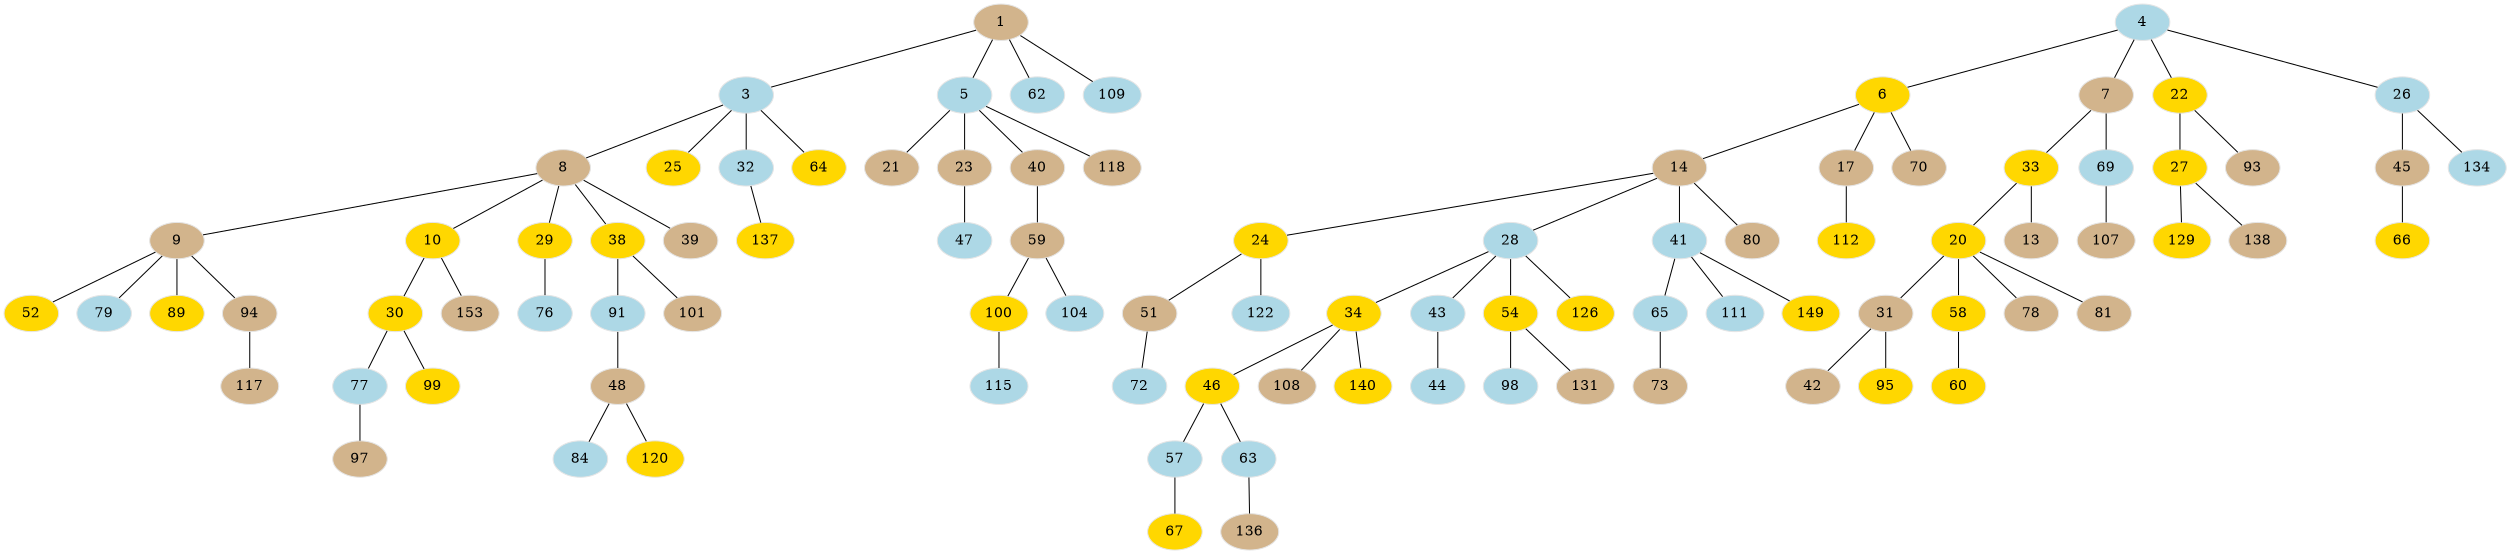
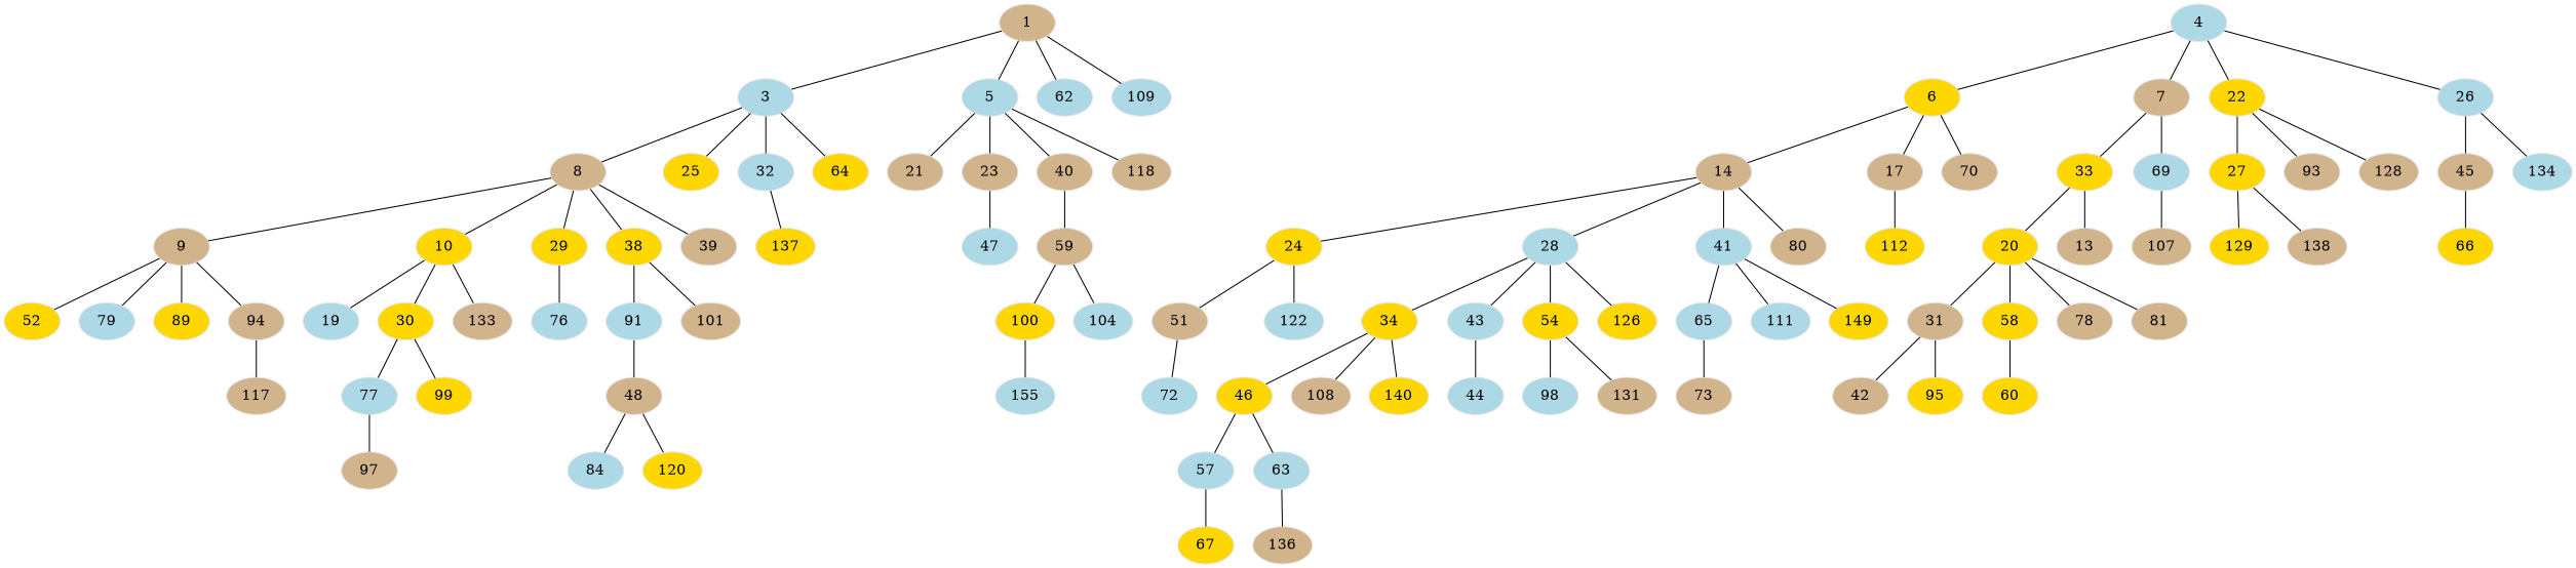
  graph {
    node [color=gray90 fillcolor=tan style=filled]
    1 [super="+2"]
    3 [fillcolor=lightblue super="+15"]
    5 [fillcolor=lightblue super="+12"]
    n4 [fillcolor=lightblue label=62]
    109 [fillcolor=lightblue]
    8 [super="+113"]
    25 [fillcolor=gold]
    32 [fillcolor=lightblue]
    64 [fillcolor=gold]
    4 [fillcolor=lightblue]
    6 [fillcolor=gold super="+11"]
    7 [super="+13"]
    22 [fillcolor=gold super="+62"]
    26 [fillcolor=lightblue super="+123"]
    21
    23
    40 [super="+95"]
    118
    9 [super="+103"]
    10 [fillcolor=gold super="+18"]
    29 [fillcolor=gold]
    38 [fillcolor=gold]
    39
    137 [fillcolor=gold]
    14 [super="+16"]
    17 [super="+74"]
    70
    33 [fillcolor=gold super="+71"]
    69 [fillcolor=lightblue super="+75"]
    27 [fillcolor=gold super="+96"]
    93
+   128
    45
    134 [fillcolor=lightblue]
    47 [fillcolor=lightblue super="+132"]
    59 [super="+82"]
    24 [fillcolor=gold super="+49"]
    28 [fillcolor=lightblue super="+37"]
    41 [fillcolor=lightblue super="+92"]
    80
    112 [fillcolor=gold]
    20 [fillcolor=gold super="+35"]
    31 [super="+56"]
    58 [fillcolor=gold]
    78
    81
    n47 [label=13 super="+130"]
    107
    52 [fillcolor=gold super="+88"]
    79 [fillcolor=lightblue super="+86"]
    89 [fillcolor=gold]
    94 [super="+114"]
+   19 [fillcolor=lightblue]
    30 [fillcolor=gold super="+36"]
-   133 [label=153]
+   133
    76 [fillcolor=lightblue super="+124"]
    91 [fillcolor=lightblue]
    101 [super="+139"]
    117
    77 [fillcolor=lightblue super="+125"]
    99 [fillcolor=gold]
    51 [super="+102"]
    122 [fillcolor=lightblue super="+135"]
    34 [fillcolor=gold super="+90"]
    43 [fillcolor=lightblue super="+121"]
    54 [fillcolor=gold super="+87"]
    126 [fillcolor=gold]
    65 [fillcolor=lightblue]
    111 [fillcolor=lightblue]
    n70 [fillcolor=gold label=149 super="+127"]
    42 [super="+68"]
    n72 [fillcolor=gold label=95]
    60 [fillcolor=gold]
    129 [fillcolor=gold]
    138
    72 [fillcolor=lightblue]
    66 [fillcolor=gold]
    46 [fillcolor=gold super="+53"]
    108
    140 [fillcolor=gold]
    44 [fillcolor=lightblue super="+55"]
    98 [fillcolor=lightblue]
    131
    97
    57 [fillcolor=lightblue]
    63 [fillcolor=lightblue super="+110"]
    48 [super="+50"]
    84 [fillcolor=lightblue]
    120 [fillcolor=gold]
    100 [fillcolor=gold super="+105"]
    104 [fillcolor=lightblue super="+116"]
    73
    67 [fillcolor=gold super="+106"]
    136
-   115 [fillcolor=lightblue]
+   115 [fillcolor=lightblue label=155]
    1 -- 3
    1 -- 5
    1 -- n4
    1 -- 109
    3 -- 8
    3 -- 25
    3 -- 32
    3 -- 64
    5 -- 21
    5 -- 23
    5 -- 40
    5 -- 118
    8 -- 9
    8 -- 10
    8 -- 29
    8 -- 38
    8 -- 39
    32 -- 137
    4 -- 6
    4 -- 7
    4 -- 22
    4 -- 26
    6 -- 14
    6 -- 17
    6 -- 70
    7 -- 33
    7 -- 69
    22 -- 27
    22 -- 93
+   22 -- 128
    26 -- 45
    26 -- 134
    23 -- 47
    40 -- 59
    9 -- 52
    9 -- 79
    9 -- 89
    9 -- 94
+   10 -- 19
    10 -- 30
    10 -- 133
    29 -- 76
    38 -- 91
    38 -- 101
    14 -- 24
    14 -- 28
    14 -- 41
    14 -- 80
    17 -- 112
    33 -- 20
    33 -- n47
    69 -- 107
    27 -- 129
    27 -- 138
    45 -- 66
    59 -- 100
    59 -- 104
    24 -- 51
    24 -- 122
    28 -- 34
    28 -- 43
    28 -- 54
    28 -- 126
    41 -- 65
    41 -- 111
    41 -- n70
    20 -- 31
    20 -- 58
    20 -- 78
    20 -- 81
    31 -- 42
    31 -- n72
    58 -- 60
    94 -- 117
    30 -- 77
    30 -- 99
    91 -- 48
    77 -- 97
    51 -- 72
    34 -- 46
    34 -- 108
    34 -- 140
    43 -- 44
    54 -- 98
    54 -- 131
    65 -- 73
    46 -- 57
    46 -- 63
    57 -- 67
    63 -- 136
    48 -- 84
    48 -- 120
    100 -- 115
  }
